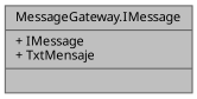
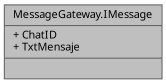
  digraph {
    fontname="Noto Sans"
-   n1 [color=gray40 fillcolor=grey75 fontcolor=black fontname="Noto Sans" fontsize=10 height=0.2 label="{MessageGateway.IMessage\n|+ IMessage\l+ TxtMensaje\l|}" shape=record style=filled width=0.4]
+   n1 [color=gray40 fillcolor=grey75 fontcolor=black fontname="Noto Sans" fontsize=10 height=0.2 label="{MessageGateway.IMessage\n|+ ChatID\l+ TxtMensaje\l|}" shape=record style=filled width=0.4]
  }
